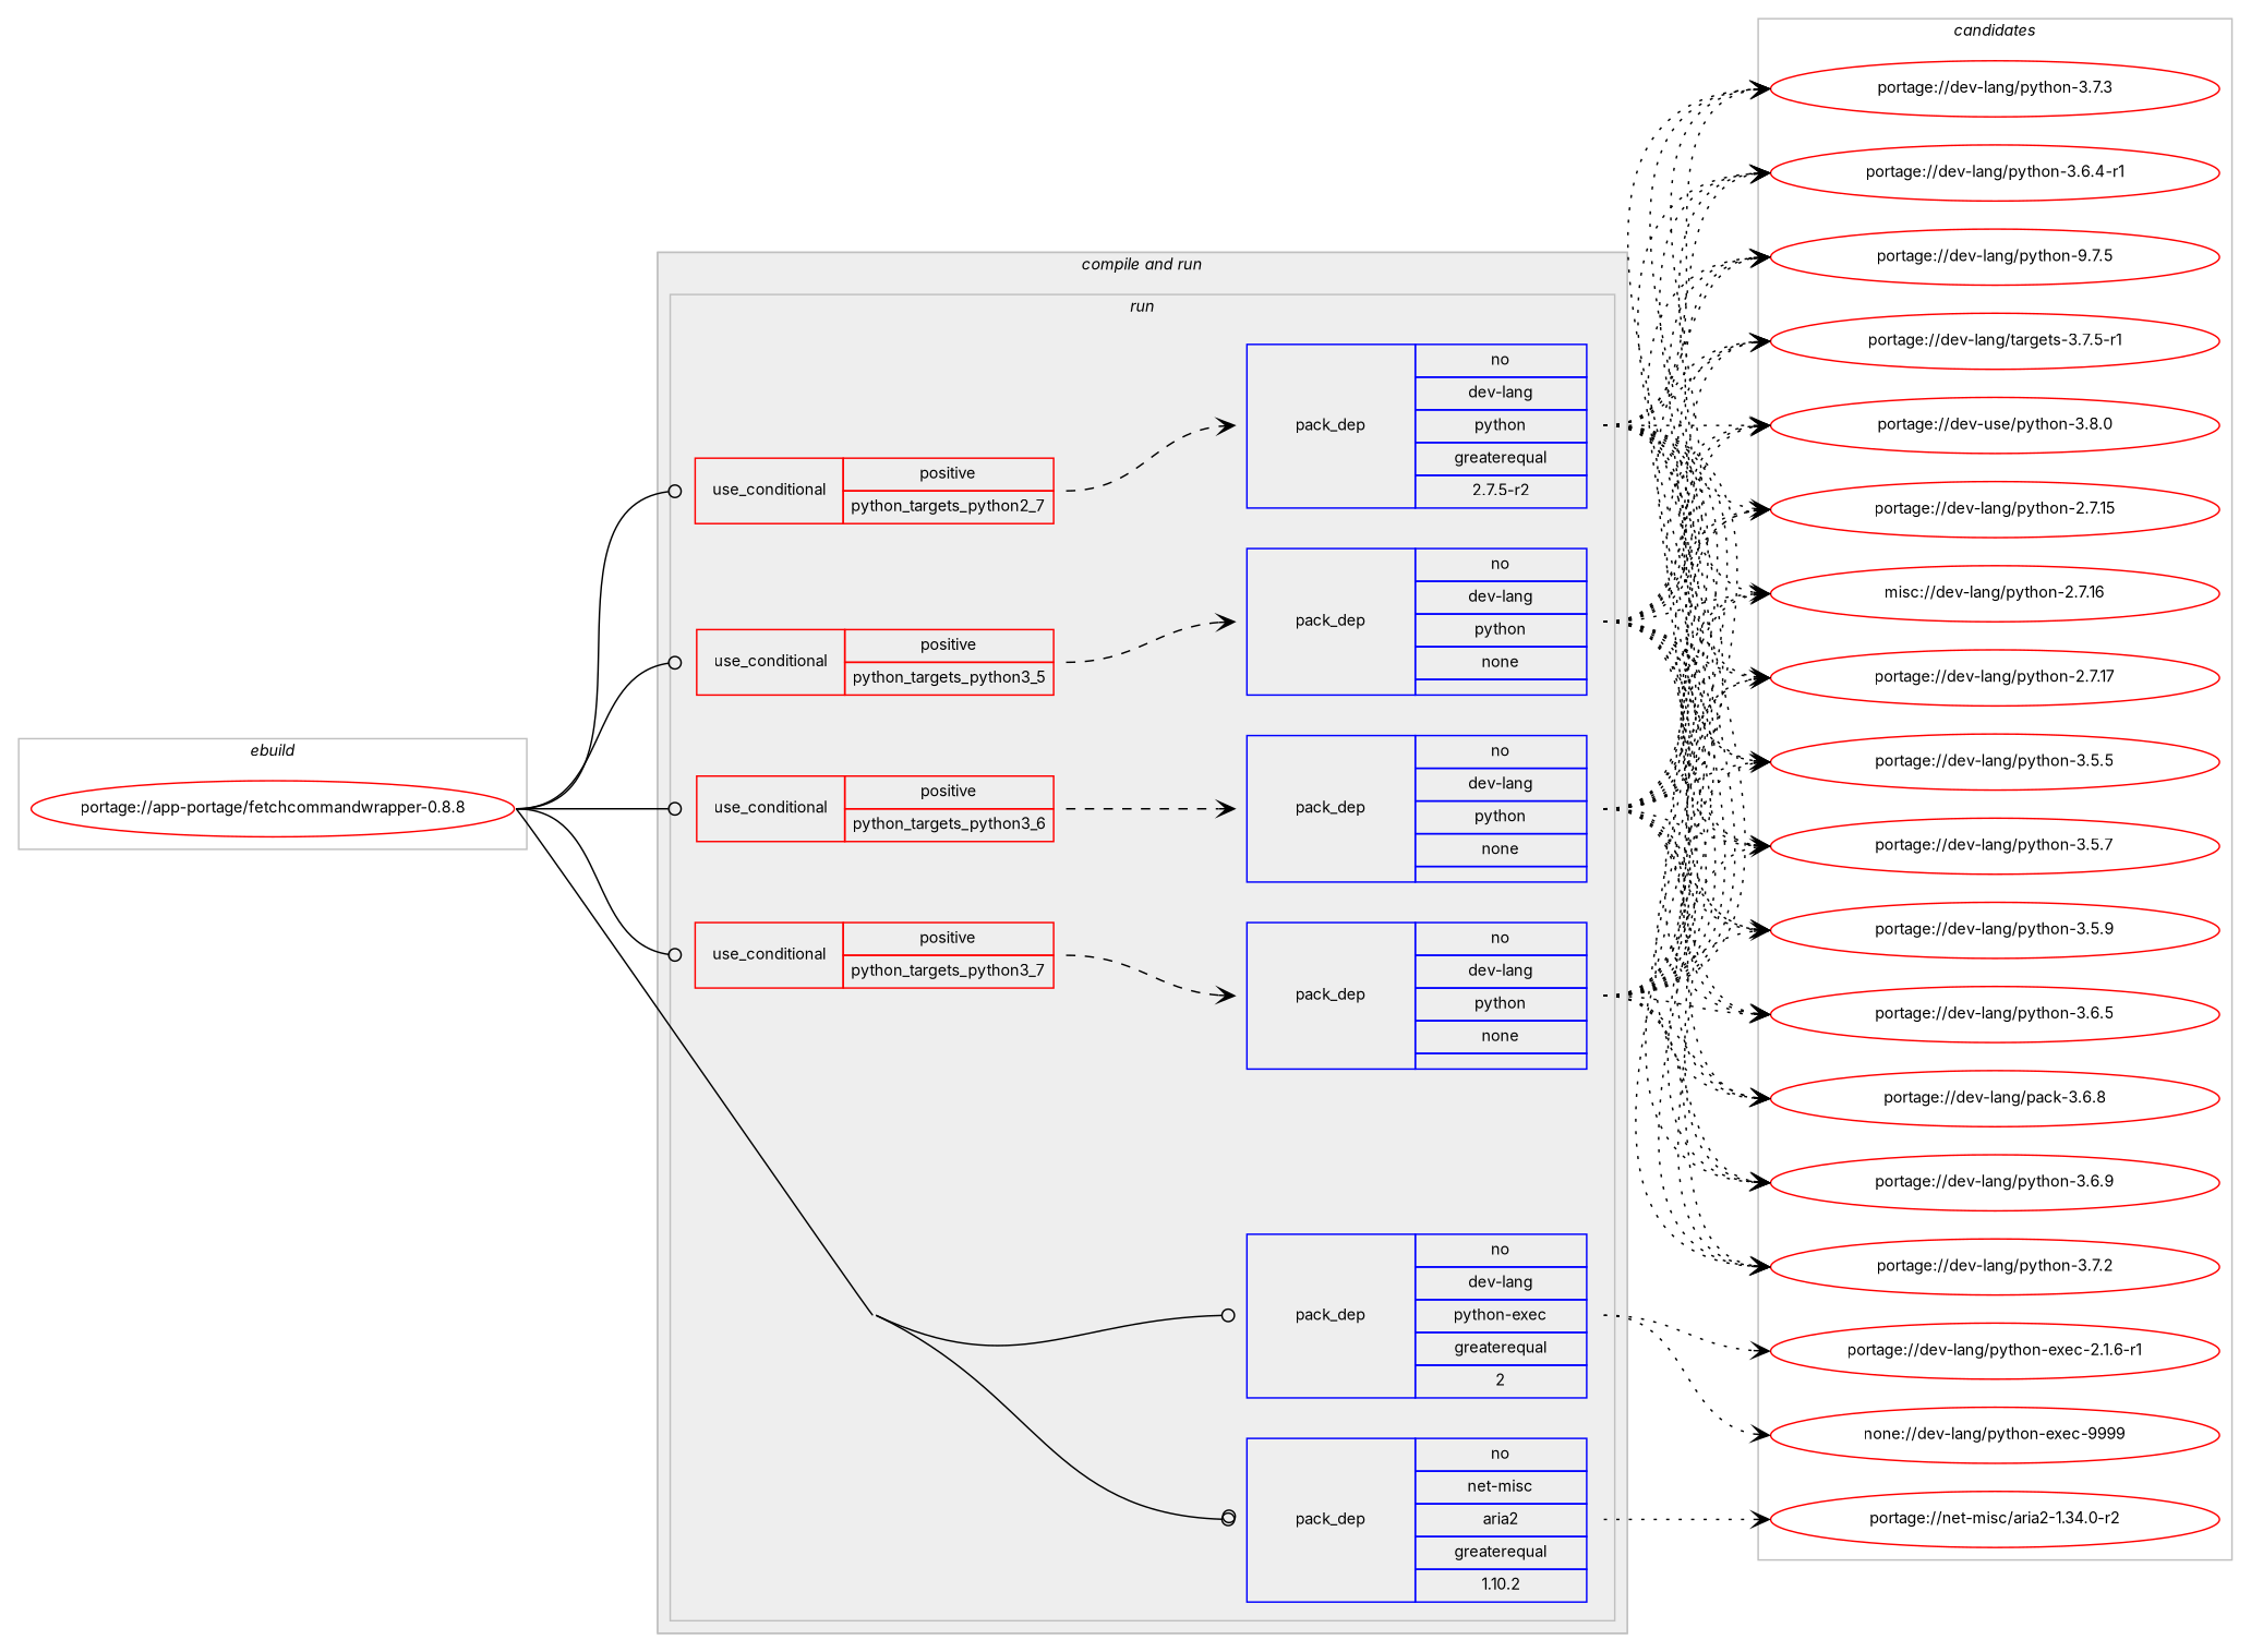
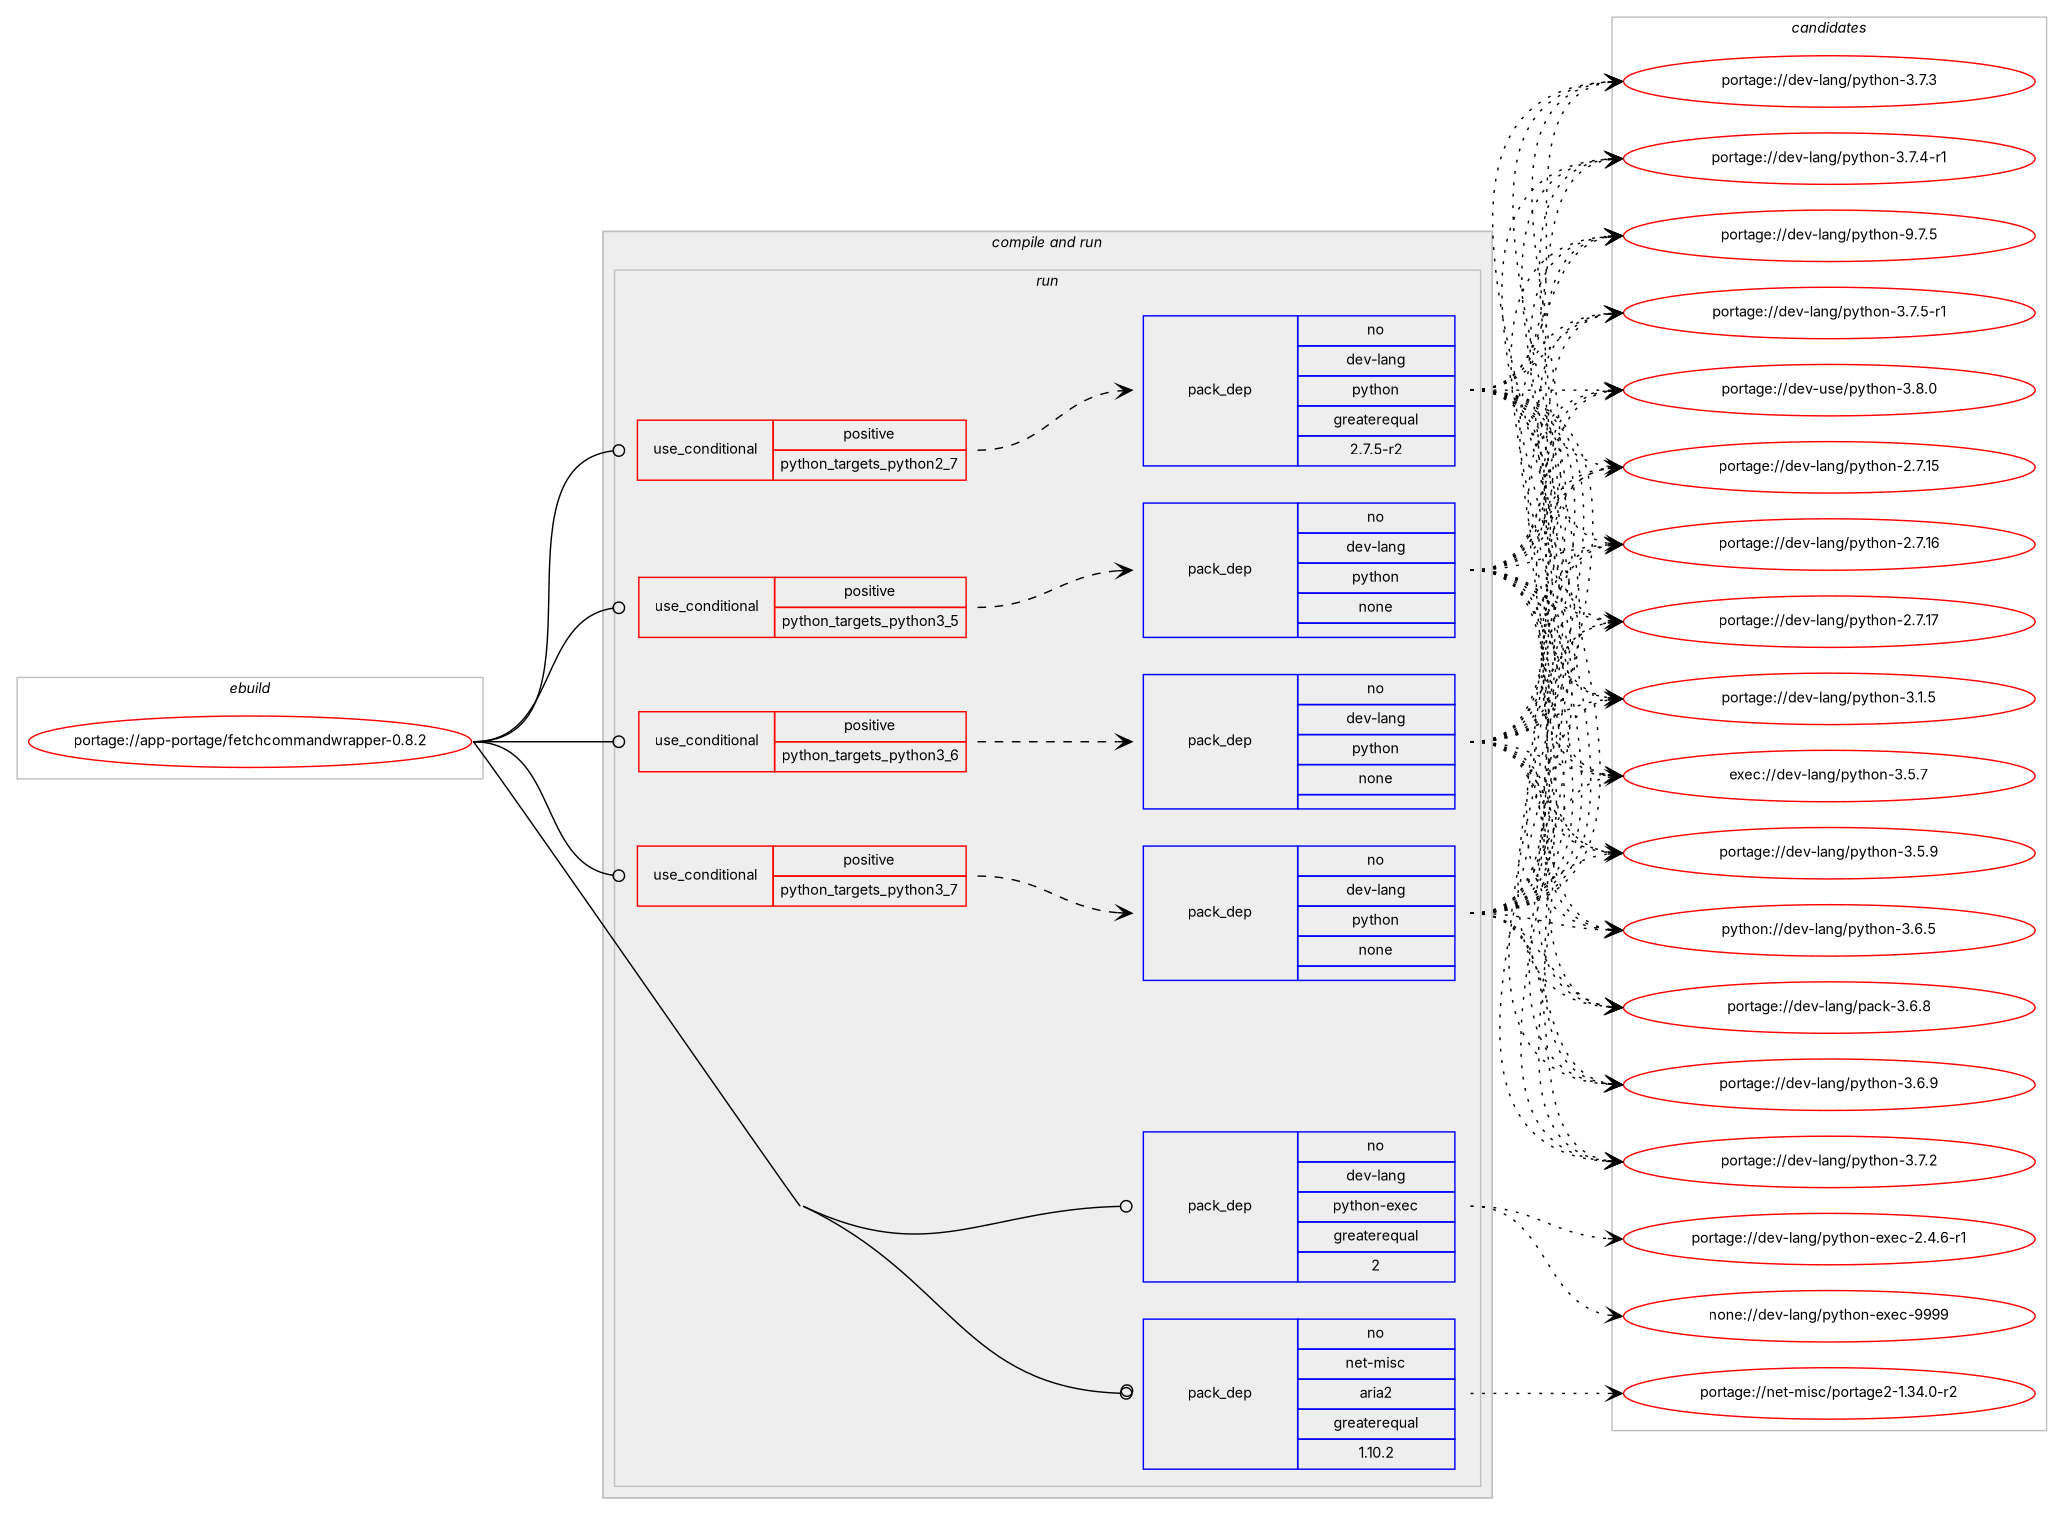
  digraph {
    compound=true
    concentrate=true
    fontname=Inter
    fontsize=10
    newrank=true
    rankdir=LR
    ranksep=1.5
    node [color=red fontname=Inter fontsize=10]
    edge [arrowhead=vee fontname=Inter headport=w style=dotted tailport=e weight=100]
-   n1 [label="portage://app-portage/fetchcommandwrapper-0.8.8" width=4]
+   n1 [label="portage://app-portage/fetchcommandwrapper-0.8.2" width=4]
    n2 [color=blue label=<<TABLE BORDER="0" CELLBORDER="1" CELLSPACING="0" CELLPADDING="4" WIDTH="220"><TR><TD ROWSPAN="6" CELLPADDING="30">pack_dep</TD></TR><TR><TD WIDTH="110">no</TD></TR><TR><TD>dev-lang</TD></TR><TR><TD>python</TD></TR><TR><TD>greaterequal</TD></TR><TR><TD>2.7.5-r2</TD></TR></TABLE>> shape=none]
    n3 [label=<<TABLE BORDER="0" CELLBORDER="1" CELLSPACING="0" CELLPADDING="4"><TR><TD ROWSPAN="3" CELLPADDING="10">use_conditional</TD></TR><TR><TD>positive</TD></TR><TR><TD>python_targets_python2_7</TD></TR></TABLE>> shape=none]
    n4 [color=blue label=<<TABLE BORDER="0" CELLBORDER="1" CELLSPACING="0" CELLPADDING="4" WIDTH="220"><TR><TD ROWSPAN="6" CELLPADDING="30">pack_dep</TD></TR><TR><TD WIDTH="110">no</TD></TR><TR><TD>dev-lang</TD></TR><TR><TD>python</TD></TR><TR><TD>none</TD></TR><TR><TD></TD></TR></TABLE>> shape=none]
    n5 [label=<<TABLE BORDER="0" CELLBORDER="1" CELLSPACING="0" CELLPADDING="4"><TR><TD ROWSPAN="3" CELLPADDING="10">use_conditional</TD></TR><TR><TD>positive</TD></TR><TR><TD>python_targets_python3_5</TD></TR></TABLE>> shape=none]
    n6 [color=blue label=<<TABLE BORDER="0" CELLBORDER="1" CELLSPACING="0" CELLPADDING="4" WIDTH="220"><TR><TD ROWSPAN="6" CELLPADDING="30">pack_dep</TD></TR><TR><TD WIDTH="110">no</TD></TR><TR><TD>dev-lang</TD></TR><TR><TD>python</TD></TR><TR><TD>none</TD></TR><TR><TD></TD></TR></TABLE>> shape=none]
    n7 [label=<<TABLE BORDER="0" CELLBORDER="1" CELLSPACING="0" CELLPADDING="4"><TR><TD ROWSPAN="3" CELLPADDING="10">use_conditional</TD></TR><TR><TD>positive</TD></TR><TR><TD>python_targets_python3_6</TD></TR></TABLE>> shape=none]
    n8 [color=blue label=<<TABLE BORDER="0" CELLBORDER="1" CELLSPACING="0" CELLPADDING="4" WIDTH="220"><TR><TD ROWSPAN="6" CELLPADDING="30">pack_dep</TD></TR><TR><TD WIDTH="110">no</TD></TR><TR><TD>dev-lang</TD></TR><TR><TD>python</TD></TR><TR><TD>none</TD></TR><TR><TD></TD></TR></TABLE>> shape=none]
    n9 [label=<<TABLE BORDER="0" CELLBORDER="1" CELLSPACING="0" CELLPADDING="4"><TR><TD ROWSPAN="3" CELLPADDING="10">use_conditional</TD></TR><TR><TD>positive</TD></TR><TR><TD>python_targets_python3_7</TD></TR></TABLE>> shape=none]
    n10 [color=blue label=<<TABLE BORDER="0" CELLBORDER="1" CELLSPACING="0" CELLPADDING="4" WIDTH="220"><TR><TD ROWSPAN="6" CELLPADDING="30">pack_dep</TD></TR><TR><TD WIDTH="110">no</TD></TR><TR><TD>dev-lang</TD></TR><TR><TD>python-exec</TD></TR><TR><TD>greaterequal</TD></TR><TR><TD>2</TD></TR></TABLE>> shape=none]
    n11 [color=blue label=<<TABLE BORDER="0" CELLBORDER="1" CELLSPACING="0" CELLPADDING="4" WIDTH="220"><TR><TD ROWSPAN="6" CELLPADDING="30">pack_dep</TD></TR><TR><TD WIDTH="110">no</TD></TR><TR><TD>net-misc</TD></TR><TR><TD>aria2</TD></TR><TR><TD>greaterequal</TD></TR><TR><TD>1.10.2</TD></TR></TABLE>> shape=none]
    n12 [label="portage://dev-lang/python-2.7.15" width=4]
-   n13 [label="misc://dev-lang/python-2.7.16" width=4]
+   n13 [label="portage://dev-lang/python-2.7.16" width=4]
    n14 [label="portage://dev-lang/python-2.7.17" width=4]
-   n15 [label="portage://dev-lang/python-3.5.5" width=4]
-   n16 [label="portage://dev-lang/python-3.5.7" width=4]
+   n15 [label="portage://dev-lang/python-3.1.5" width=4]
+   n16 [label="exec://dev-lang/python-3.5.7" width=4]
    n17 [label="portage://dev-lang/python-3.5.9" width=4]
-   n18 [label="portage://dev-lang/python-3.6.5" width=4]
+   n18 [label="python://dev-lang/python-3.6.5" width=4]
    n19 [label="portage://dev-lang/pack-3.6.8" width=4]
    n20 [label="portage://dev-lang/python-3.6.9" width=4]
    n21 [label="portage://dev-lang/python-3.7.2" width=4]
    n22 [label="portage://dev-lang/python-3.7.3" width=4]
-   n23 [label="portage://dev-lang/python-3.6.4-r1" width=4]
+   n23 [label="portage://dev-lang/python-3.7.4-r1" width=4]
    n24 [label="portage://dev-lang/python-9.7.5" width=4]
-   n25 [label="portage://dev-lang/targets-3.7.5-r1" width=4]
+   n25 [label="portage://dev-lang/python-3.7.5-r1" width=4]
    n26 [label="portage://dev-use/python-3.8.0" width=4]
-   n27 [label="portage://dev-lang/python-exec-2.1.6-r1" width=4]
+   n27 [label="portage://dev-lang/python-exec-2.4.6-r1" width=4]
    n28 [label="none://dev-lang/python-exec-9999" width=4]
-   n29 [label="portage://net-misc/aria2-1.34.0-r2" width=4]
+   n29 [label="portage://net-misc/portage2-1.34.0-r2" width=4]
    subgraph cluster_1 {
      color=gray
      label=<<i>ebuild</i>>
      rank=same
      n1
    }
    subgraph cluster_2 {
      color=gray
      label=<<i>dependencies</i>>
      subgraph cluster_3 {
        color=gray
        fillcolor="#eeeeee"
        label=<<i>compile</i>>
        style=filled
      }
      subgraph cluster_4 {
        color=gray
        fillcolor="#eeeeee"
        label=<<i>compile and run</i>>
        style=filled
      }
      subgraph cluster_5 {
        color=gray
        fillcolor="#eeeeee"
        label=<<i>run</i>>
        style=filled
        subgraph sub_6 {
          color=gray
          fillcolor="#eeeeee"
          label=<<i>run</i>>
          style=filled
          n3
          subgraph sub_7 {
            color=gray
            fillcolor="#eeeeee"
            label=<<i>run</i>>
            style=filled
            n2
          }
        }
        subgraph sub_8 {
          color=gray
          fillcolor="#eeeeee"
          label=<<i>run</i>>
          style=filled
          n5
          subgraph sub_9 {
            color=gray
            fillcolor="#eeeeee"
            label=<<i>run</i>>
            style=filled
            n4
          }
        }
        subgraph sub_10 {
          color=gray
          fillcolor="#eeeeee"
          label=<<i>run</i>>
          style=filled
          n7
          subgraph sub_11 {
            color=gray
            fillcolor="#eeeeee"
            label=<<i>run</i>>
            style=filled
            n6
          }
        }
        subgraph sub_12 {
          color=gray
          fillcolor="#eeeeee"
          label=<<i>run</i>>
          style=filled
          n9
          subgraph sub_13 {
            color=gray
            fillcolor="#eeeeee"
            label=<<i>run</i>>
            style=filled
            n8
          }
        }
        subgraph sub_14 {
          color=gray
          fillcolor="#eeeeee"
          label=<<i>run</i>>
          style=filled
          n10
        }
        subgraph sub_15 {
          color=gray
          fillcolor="#eeeeee"
          label=<<i>run</i>>
          style=filled
          n11
        }
      }
    }
    subgraph cluster_16 {
      color=gray
      label=<<i>candidates</i>>
      rank=same
      subgraph sub_17 {
        color=black
        label=<<i>candidates</i>>
        nodesep=1
        rank=same
        n12
        n13
        n14
        n15
        n16
        n17
        n18
        n19
        n20
        n21
        n22
        n23
        n24
        n25
        n26
      }
      subgraph sub_18 {
        color=black
        label=<<i>candidates</i>>
        nodesep=1
        rank=same
        n12
        n13
        n14
        n15
        n16
        n17
        n18
        n19
        n20
        n21
        n22
        n23
        n24
        n25
        n26
      }
      subgraph sub_19 {
        color=black
        label=<<i>candidates</i>>
        nodesep=1
        rank=same
        n12
        n13
        n14
        n15
        n16
        n17
        n18
        n19
        n20
        n21
        n22
        n23
        n24
        n25
        n26
      }
      subgraph sub_20 {
        color=black
        label=<<i>candidates</i>>
        nodesep=1
        rank=same
        n12
        n13
        n14
        n15
        n16
        n17
        n18
        n19
        n20
        n21
        n22
        n23
        n24
        n25
        n26
      }
      subgraph sub_21 {
        color=black
        label=<<i>candidates</i>>
        nodesep=1
        rank=same
        n27
        n28
      }
      subgraph sub_22 {
        color=black
        label=<<i>candidates</i>>
        nodesep=1
        rank=same
        n29
      }
    }
    n1 -> n3 [arrowhead=odot style=solid weight=20]
    n1 -> n5 [arrowhead=odot style=solid weight=20]
    n1 -> n7 [arrowhead=odot style=solid weight=20]
    n1 -> n9 [arrowhead=odot style=solid weight=20]
    n1 -> n10 [arrowhead=odot style=solid weight=20]
    n1 -> n11 [arrowhead=odot style=solid weight=20]
    n2 -> n12
    n2 -> n13
    n2 -> n14
    n2 -> n15
    n2 -> n16
    n2 -> n17
    n2 -> n18
    n2 -> n19
    n2 -> n20
    n2 -> n21
    n2 -> n22
    n2 -> n23
    n2 -> n24
    n2 -> n25
    n2 -> n26
    n3 -> n2 [style=dashed weight=20]
    n4 -> n12
    n4 -> n13
    n4 -> n14
    n4 -> n15
    n4 -> n16
    n4 -> n17
    n4 -> n18
    n4 -> n19
    n4 -> n20
    n4 -> n21
    n4 -> n22
    n4 -> n23
    n4 -> n24
    n4 -> n25
    n4 -> n26
    n5 -> n4 [style=dashed weight=20]
    n6 -> n12
    n6 -> n13
    n6 -> n14
    n6 -> n15
    n6 -> n16
    n6 -> n17
    n6 -> n18
    n6 -> n19
    n6 -> n20
    n6 -> n21
    n6 -> n22
    n6 -> n23
    n6 -> n24
    n6 -> n25
    n6 -> n26
    n7 -> n6 [style=dashed weight=20]
    n8 -> n12
    n8 -> n13
    n8 -> n14
    n8 -> n15
    n8 -> n16
    n8 -> n17
    n8 -> n18
    n8 -> n19
    n8 -> n20
    n8 -> n21
    n8 -> n22
    n8 -> n23
    n8 -> n24
    n8 -> n25
    n8 -> n26
    n9 -> n8 [style=dashed weight=20]
    n10 -> n27
    n10 -> n28
    n11 -> n29
  }
